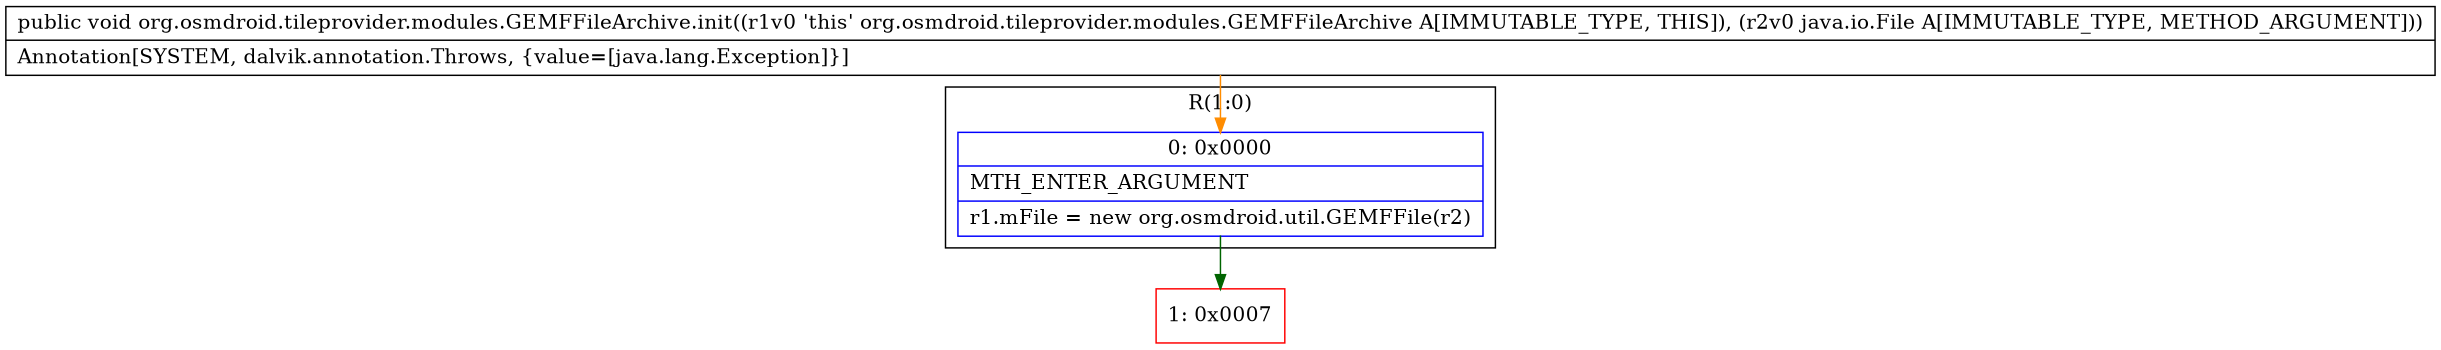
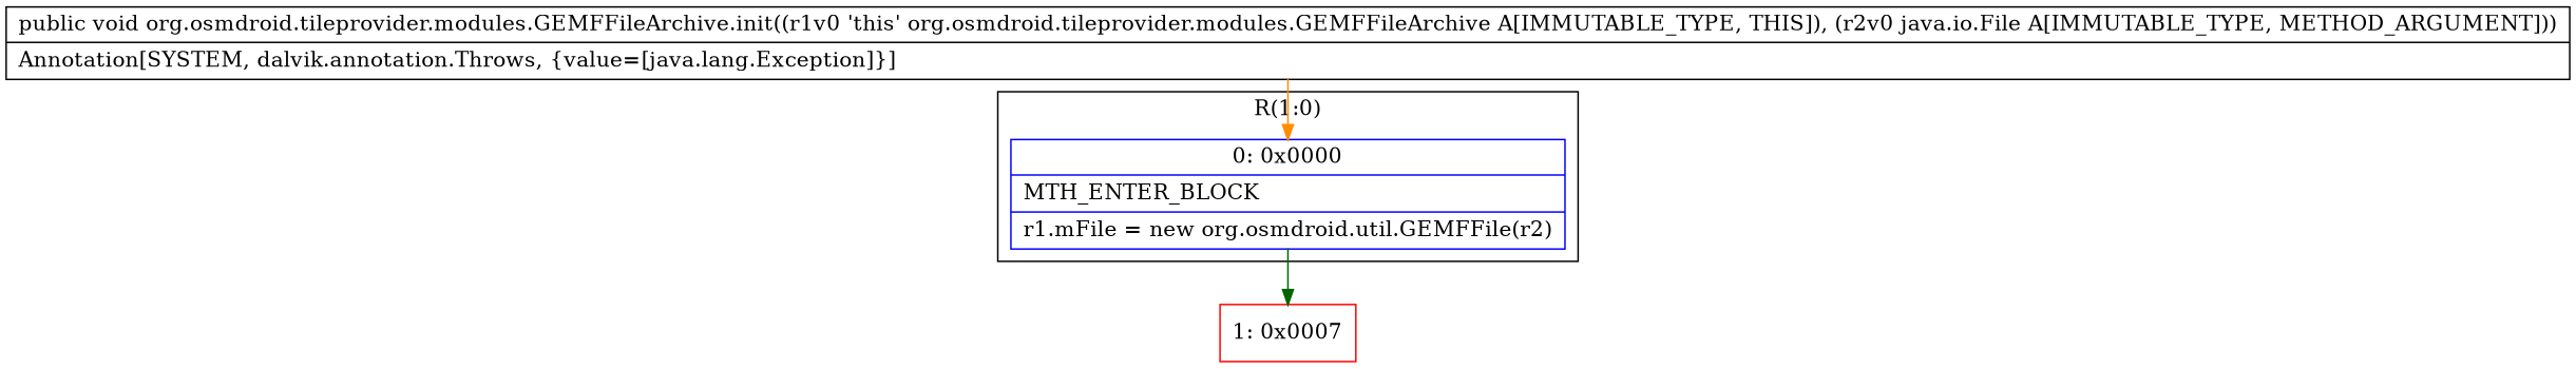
  digraph {
    node [shape=record]
-   n1 [color=blue label="{0\:\ 0x0000|MTH_ENTER_ARGUMENT\l|r1.mFile = new org.osmdroid.util.GEMFFile(r2)\l}"]
+   n1 [color=blue label="{0\:\ 0x0000|MTH_ENTER_BLOCK\l|r1.mFile = new org.osmdroid.util.GEMFFile(r2)\l}"]
    n2 [color=red label="{1\:\ 0x0007}"]
    n3 [label="{public void org.osmdroid.tileprovider.modules.GEMFFileArchive.init((r1v0 'this' org.osmdroid.tileprovider.modules.GEMFFileArchive A[IMMUTABLE_TYPE, THIS]), (r2v0 java.io.File A[IMMUTABLE_TYPE, METHOD_ARGUMENT]))  | Annotation[SYSTEM, dalvik.annotation.Throws, \{value=[java.lang.Exception]\}]\l}"]
    subgraph cluster_1 {
      label="R(1:0)"
      n1
    }
    n1 -> n2 [color=darkgreen]
    n3 -> n1 [color=darkorange]
  }
